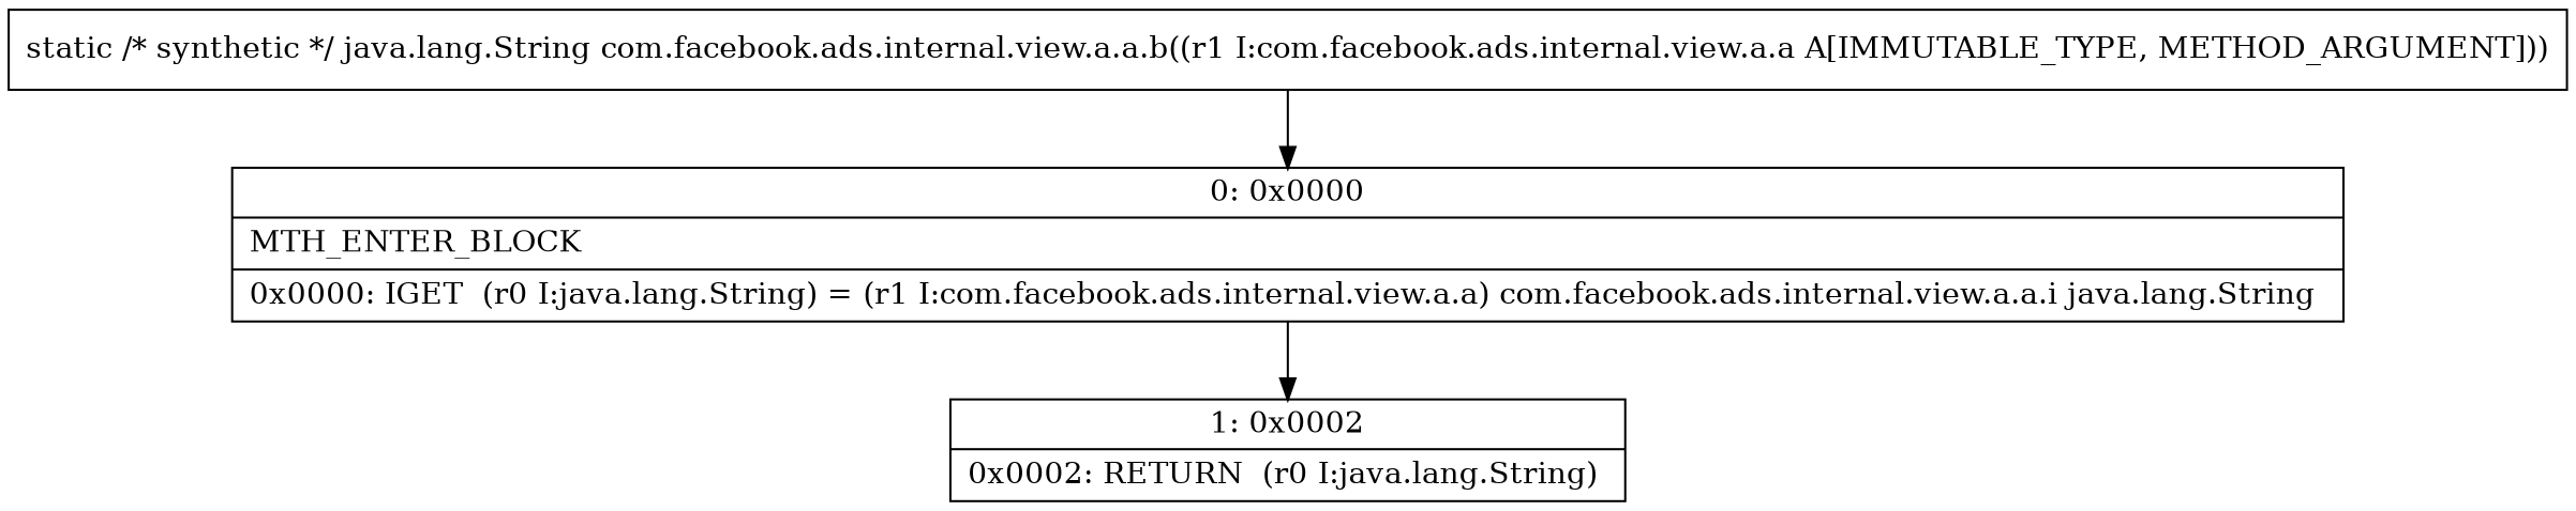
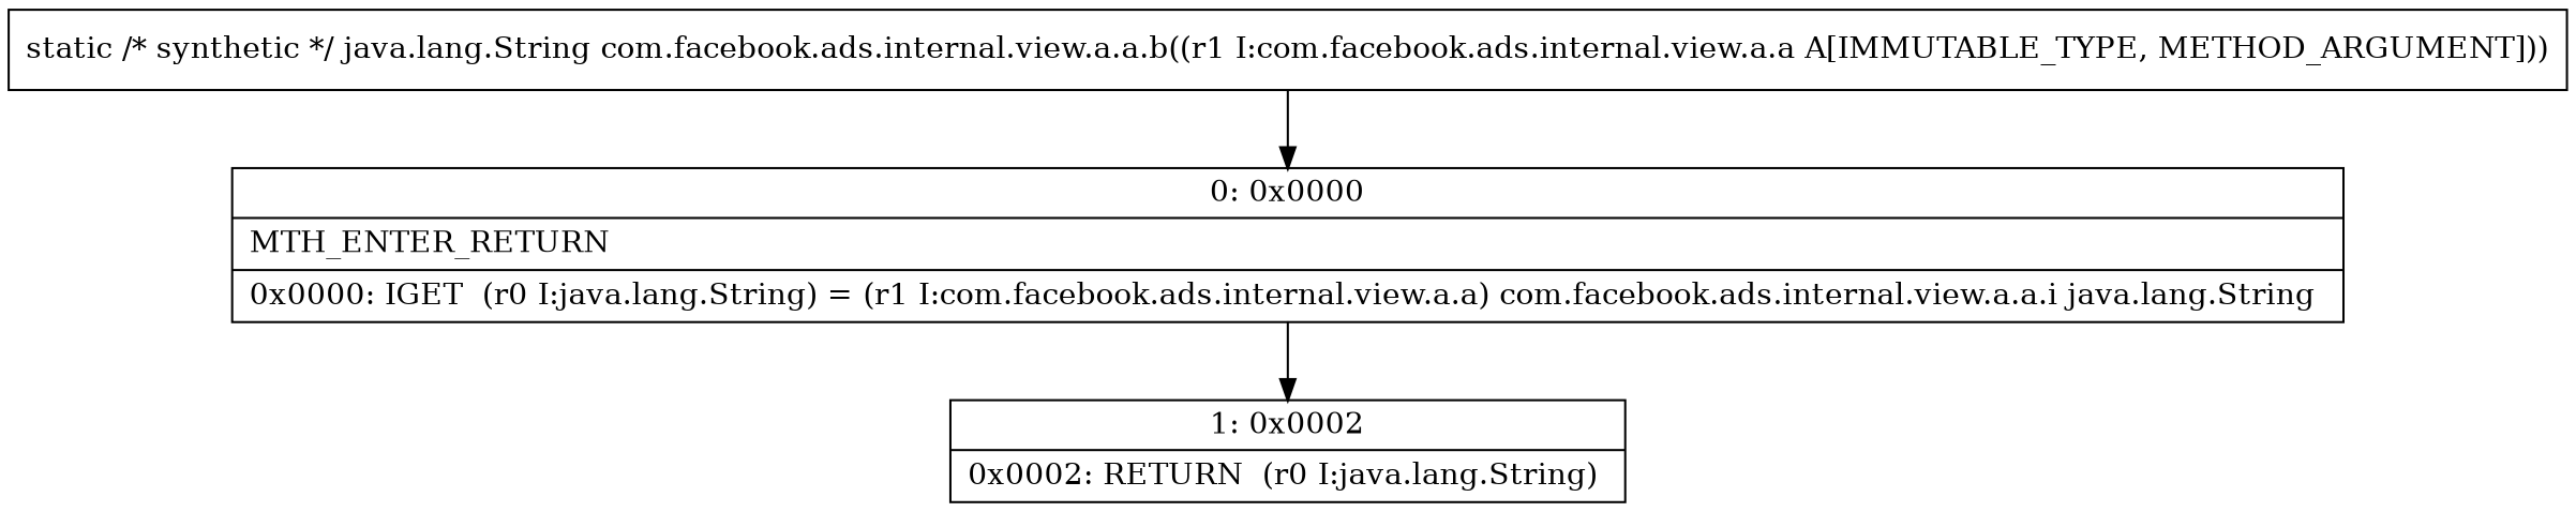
  digraph {
    node [shape=record]
-   n1 [label="{0\:\ 0x0000|MTH_ENTER_BLOCK\l|0x0000: IGET  (r0 I:java.lang.String) = (r1 I:com.facebook.ads.internal.view.a.a) com.facebook.ads.internal.view.a.a.i java.lang.String \l}"]
+   n1 [label="{0\:\ 0x0000|MTH_ENTER_RETURN\l|0x0000: IGET  (r0 I:java.lang.String) = (r1 I:com.facebook.ads.internal.view.a.a) com.facebook.ads.internal.view.a.a.i java.lang.String \l}"]
    n2 [label="{1\:\ 0x0002|0x0002: RETURN  (r0 I:java.lang.String) \l}"]
    n3 [label="{static \/* synthetic *\/ java.lang.String com.facebook.ads.internal.view.a.a.b((r1 I:com.facebook.ads.internal.view.a.a A[IMMUTABLE_TYPE, METHOD_ARGUMENT])) }"]
    n1 -> n2
    n3 -> n1
  }
